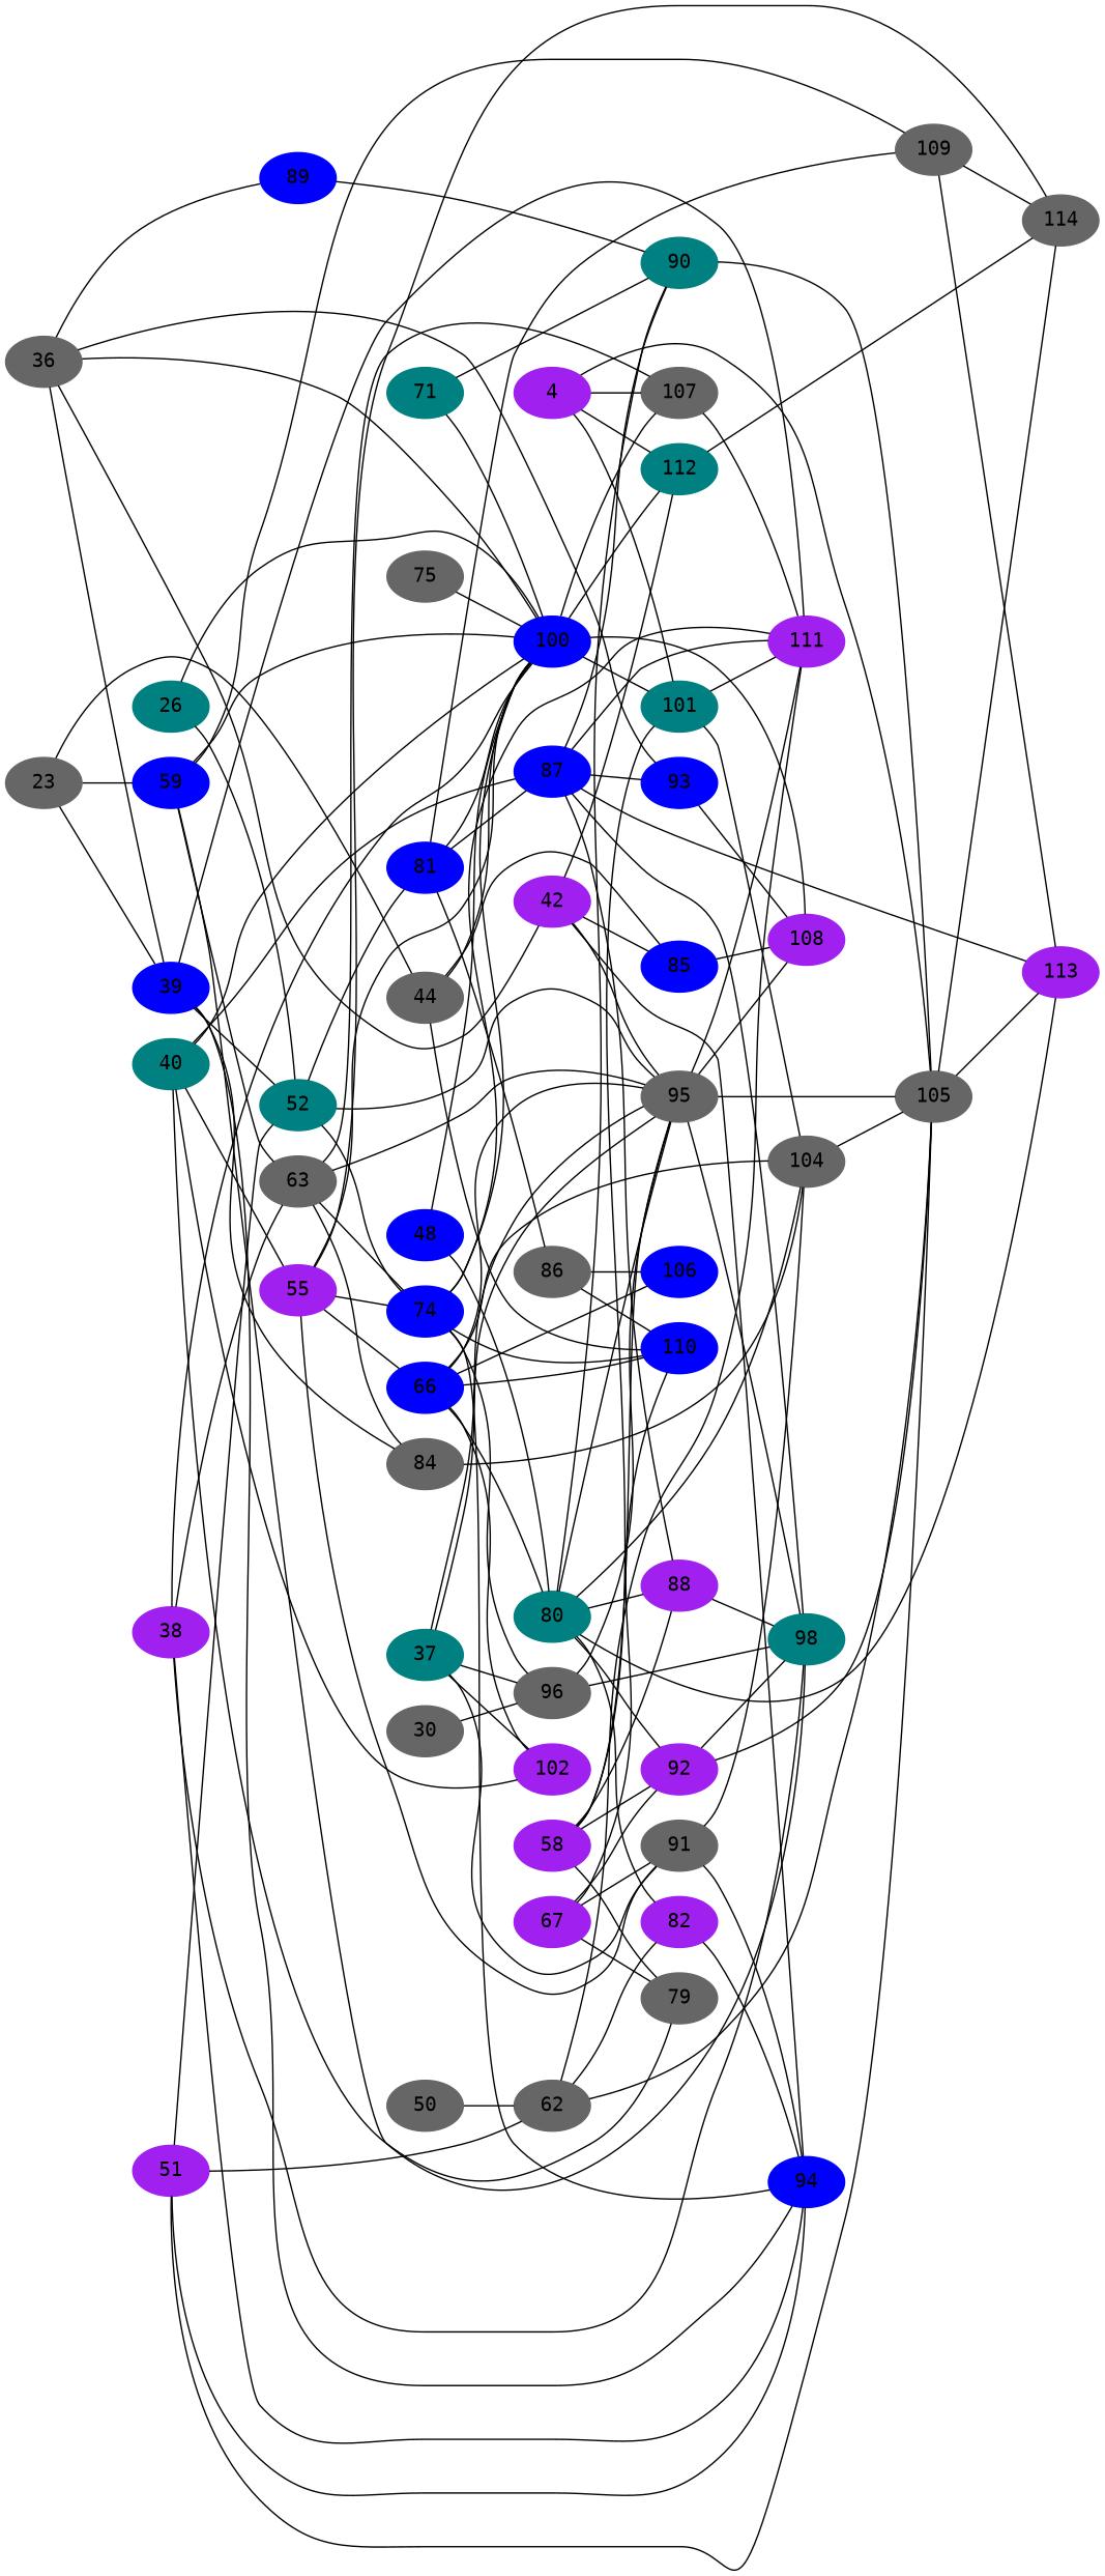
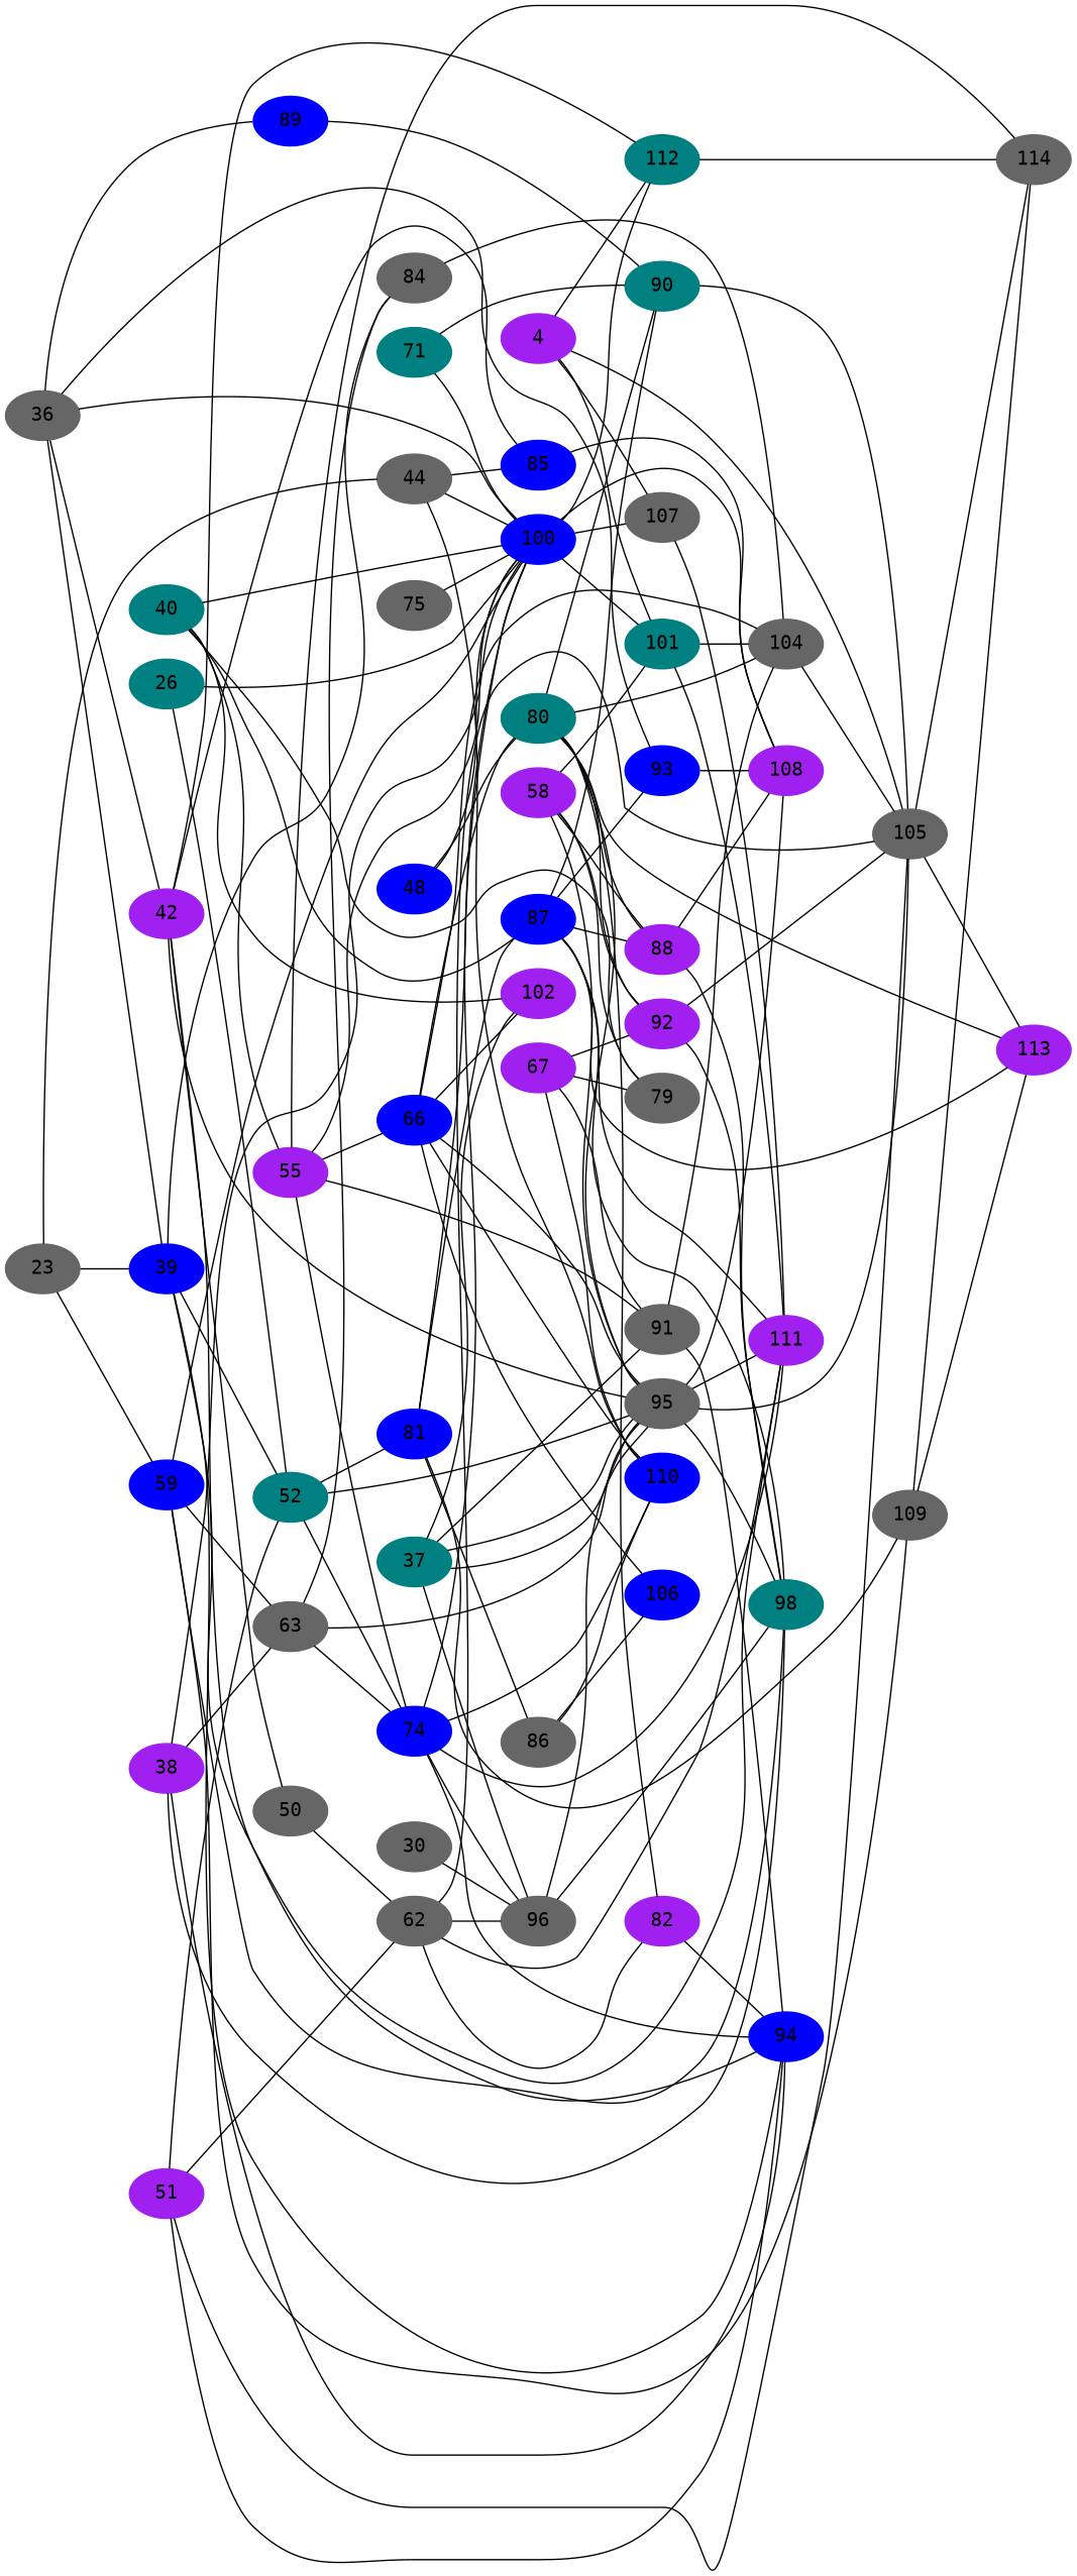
  graph {
    fontname="DejaVu Sans Mono"
    rankdir=LR
    node [color=gray40 fontname="DejaVu Sans Mono" style=filled]
    edge [fontname="DejaVu Sans Mono"]
    4 [color=purple]
    101 [color=teal]
    105 [super="+7+99"]
    107 [super="+103"]
    112 [color=teal super="+22+32"]
    111 [color=purple super="+14"]
    104 [super="+97"]
    114 [super="+72"]
    113 [color=purple]
    39 [color=blue super="+2"]
    52 [color=teal super="+17"]
    94 [color=blue super="+29"]
    84
    23
    44
    59 [color=blue super="+5"]
    100 [color=blue super="+18+83"]
    85 [color=blue super="+61"]
    110 [color=blue super="+65"]
    n20 [label=63 super="+25+24"]
    98 [color=teal super="+28"]
    109
    95 [super="+41+43+78"]
    74 [color=blue super="+6+70"]
    81 [color=blue super="+68"]
    26 [color=teal]
    108 [color=purple]
    96 [super="+19"]
    30
    36 [super="+34"]
    42 [color=purple super="+8+16"]
    89 [color=blue]
    93 [color=blue]
    50
    90 [color=teal]
    91 [super="+1"]
    37 [color=teal]
    102 [color=purple super="+47"]
    38 [color=purple]
    40 [color=teal super="+3"]
    55 [color=purple super="+27"]
    79
    87 [color=blue super="+10+45"]
    66 [color=blue super="+20"]
    88 [color=purple super="+64+77"]
    62 [super="+46"]
    80 [color=teal super="+54+63"]
    92 [color=purple super="+35"]
    82 [color=purple]
    48 [color=blue]
    51 [color=purple super="+9"]
    86
    106 [color=blue]
    58 [color=purple]
    67 [color=purple]
    71 [color=teal]
    75
    4 -- 101
    4 -- 105
    4 -- 107 [weight=2]
    4 -- 112
    101 -- 111
    101 -- 104
    105 -- 114
    105 -- 113
    107 -- 111
    112 -- 114 [weight=2]
    104 -- 105
    39 -- 111
    39 -- 52
    39 -- 94
    39 -- 84 [weight=2]
    52 -- 95
    52 -- 74
    52 -- 81
    84 -- 104
    23 -- 39
    23 -- 44
    23 -- 59
    44 -- 100 [weight=2]
    44 -- 85 [weight=2]
    44 -- 110
    59 -- 100 [weight=2]
    59 -- n20
    59 -- 98
    59 -- 109
    100 -- 101
    100 -- 107 [weight=2]
    100 -- 112 [weight=2]
    100 -- 108
    85 -- 108
-   n20 -- 107
    n20 -- 84 [weight=2]
    n20 -- 95 [weight=3]
    n20 -- 74
    109 -- 114
    109 -- 113
    95 -- 105 [weight=2]
    95 -- 111
    95 -- 98
    95 -- 108
    74 -- 111
    74 -- 94 [weight=3]
    74 -- 100 [weight=2]
    74 -- 110
    74 -- 96 [weight=2]
    81 -- 100
    81 -- 109
    81 -- 87
    81 -- 86
    26 -- 52
    26 -- 100 [weight=2]
    96 -- 98 [weight=2]
    96 -- 95
    30 -- 96
    36 -- 39
    36 -- 100
    36 -- 42
    36 -- 89
    36 -- 93
    42 -- 112
    42 -- 94
    42 -- 85
    42 -- 95
+   42 -- 50
    89 -- 90
    93 -- 108
    50 -- 62
    90 -- 105
    91 -- 104
    91 -- 94
    37 -- 95
    37 -- 95
    37 -- 96
    37 -- 91
    37 -- 102
    38 -- 94
    38 -- 100
    38 -- n20
    38 -- 98
    40 -- 100 [weight=3]
    40 -- 102
    40 -- 55
    40 -- 79
    40 -- 87
    55 -- 114
    55 -- 100
    55 -- 74
    55 -- 91
    55 -- 66
    87 -- 111
    87 -- 113
    87 -- 98
    87 -- 93
    87 -- 90
    87 -- 88
    66 -- 104 [weight=2]
    66 -- 110 [weight=2]
    66 -- 95 [weight=2]
    66 -- 102
    66 -- 80
    66 -- 106
    88 -- 98
+   88 -- 108
    62 -- 105 [weight=2]
    62 -- 111
+   62 -- 96 [weight=2]
    62 -- 82
    80 -- 104
    80 -- 113
    80 -- 95
    80 -- 90
    80 -- 88
    80 -- 92
    80 -- 82
    92 -- 105
    92 -- 98
    82 -- 94
    48 -- 100 [weight=3]
    48 -- 80 [weight=2]
    51 -- 105
    51 -- 52 [weight=2]
    51 -- 94
    51 -- 62
    86 -- 110
    86 -- 106
    58 -- 101
    58 -- 95
    58 -- 79
    58 -- 88
    58 -- 92
    67 -- 110
    67 -- 91
    67 -- 79
    67 -- 92
    71 -- 100
    71 -- 90
    75 -- 100
  }
